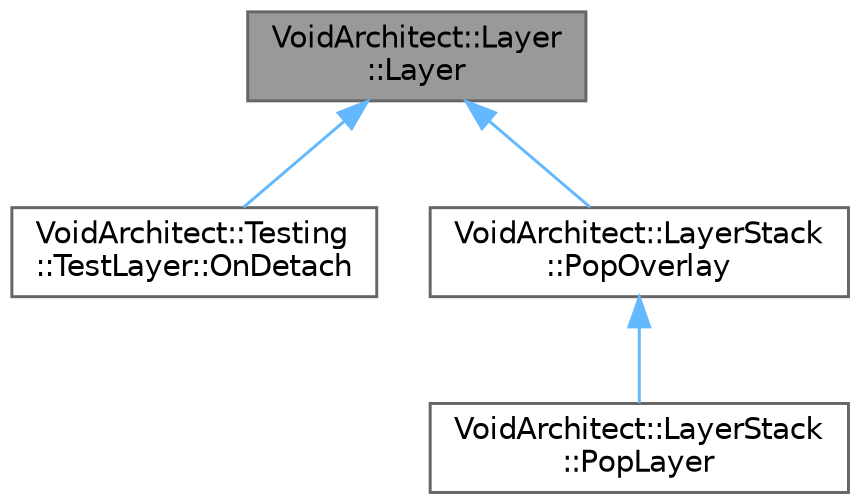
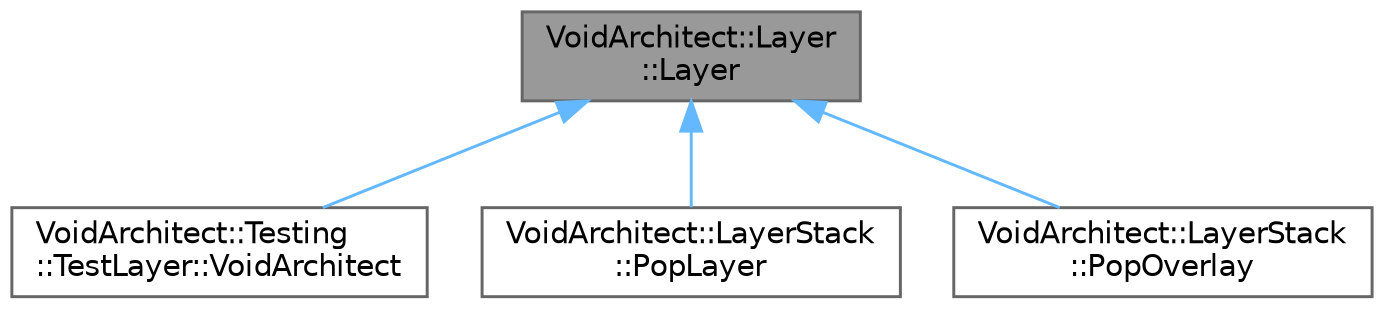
  digraph {
    rankdir=TB
    node [color=grey40 fillcolor=white fontname=Helvetica fontsize=10 shape=box style=filled]
    edge [color=steelblue1 dir=back fontname=Helvetica fontsize=10 labelfontname=Helvetica labelfontsize=10 style=solid]
    n1 [color=gray40 fillcolor=grey60 fontcolor=black height=0.2 label="VoidArchitect::Layer\l::Layer" width=0.4]
-   n2 [height=0.2 label="VoidArchitect::Testing\l::TestLayer::OnDetach" width=0.4]
+   n2 [height=0.2 label="VoidArchitect::Testing\l::TestLayer::VoidArchitect" width=0.4]
    n3 [height=0.2 label="VoidArchitect::LayerStack\l::PopLayer" width=0.4]
    n4 [height=0.2 label="VoidArchitect::LayerStack\l::PopOverlay" width=0.4]
    n1 -> n2
-   n4 -> n3
+   n1 -> n3
    n1 -> n4
  }
